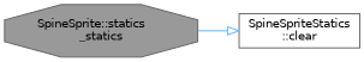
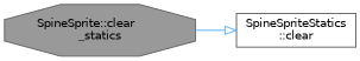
  digraph {
    rankdir=LR
    node [fontname=Helvetica fontsize=10 style=filled]
-   n1 [color=gray40 fillcolor=grey60 fontcolor=black height=0.2 label="SpineSprite::statics\l_statics" shape=octagon width=0.4]
+   n1 [color=gray40 fillcolor=grey60 fontcolor=black height=0.2 label="SpineSprite::clear\l_statics" shape=octagon width=0.4]
    n2 [color=grey40 fillcolor=white height=0.2 label="SpineSpriteStatics\l::clear" shape=box width=0.4]
    n1 -> n2 [color=steelblue1 fontname=Helvetica fontsize=10 labelfontname=Helvetica labelfontsize=10 style=solid arrowhead=onormal]
  }
